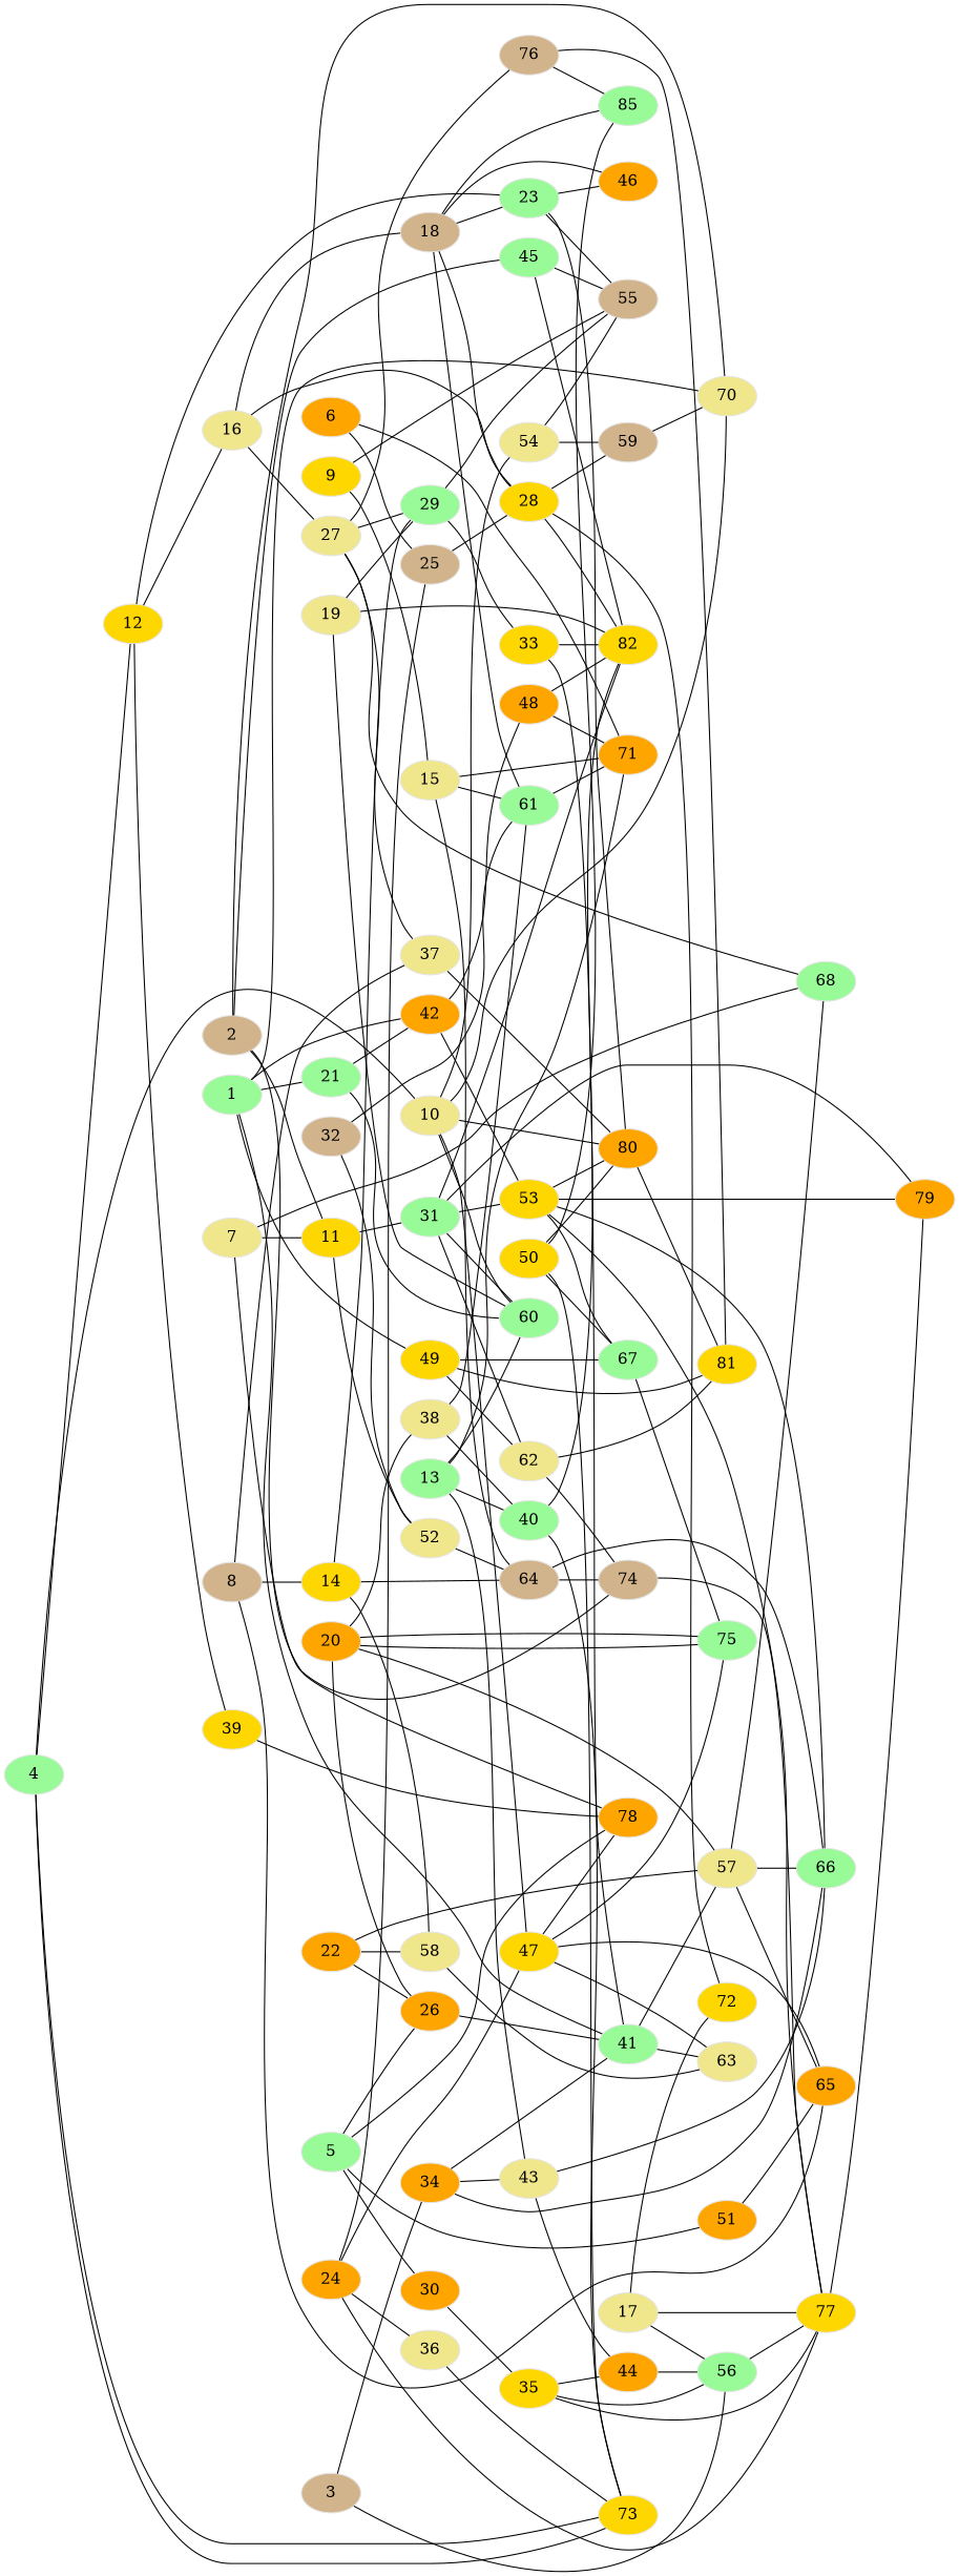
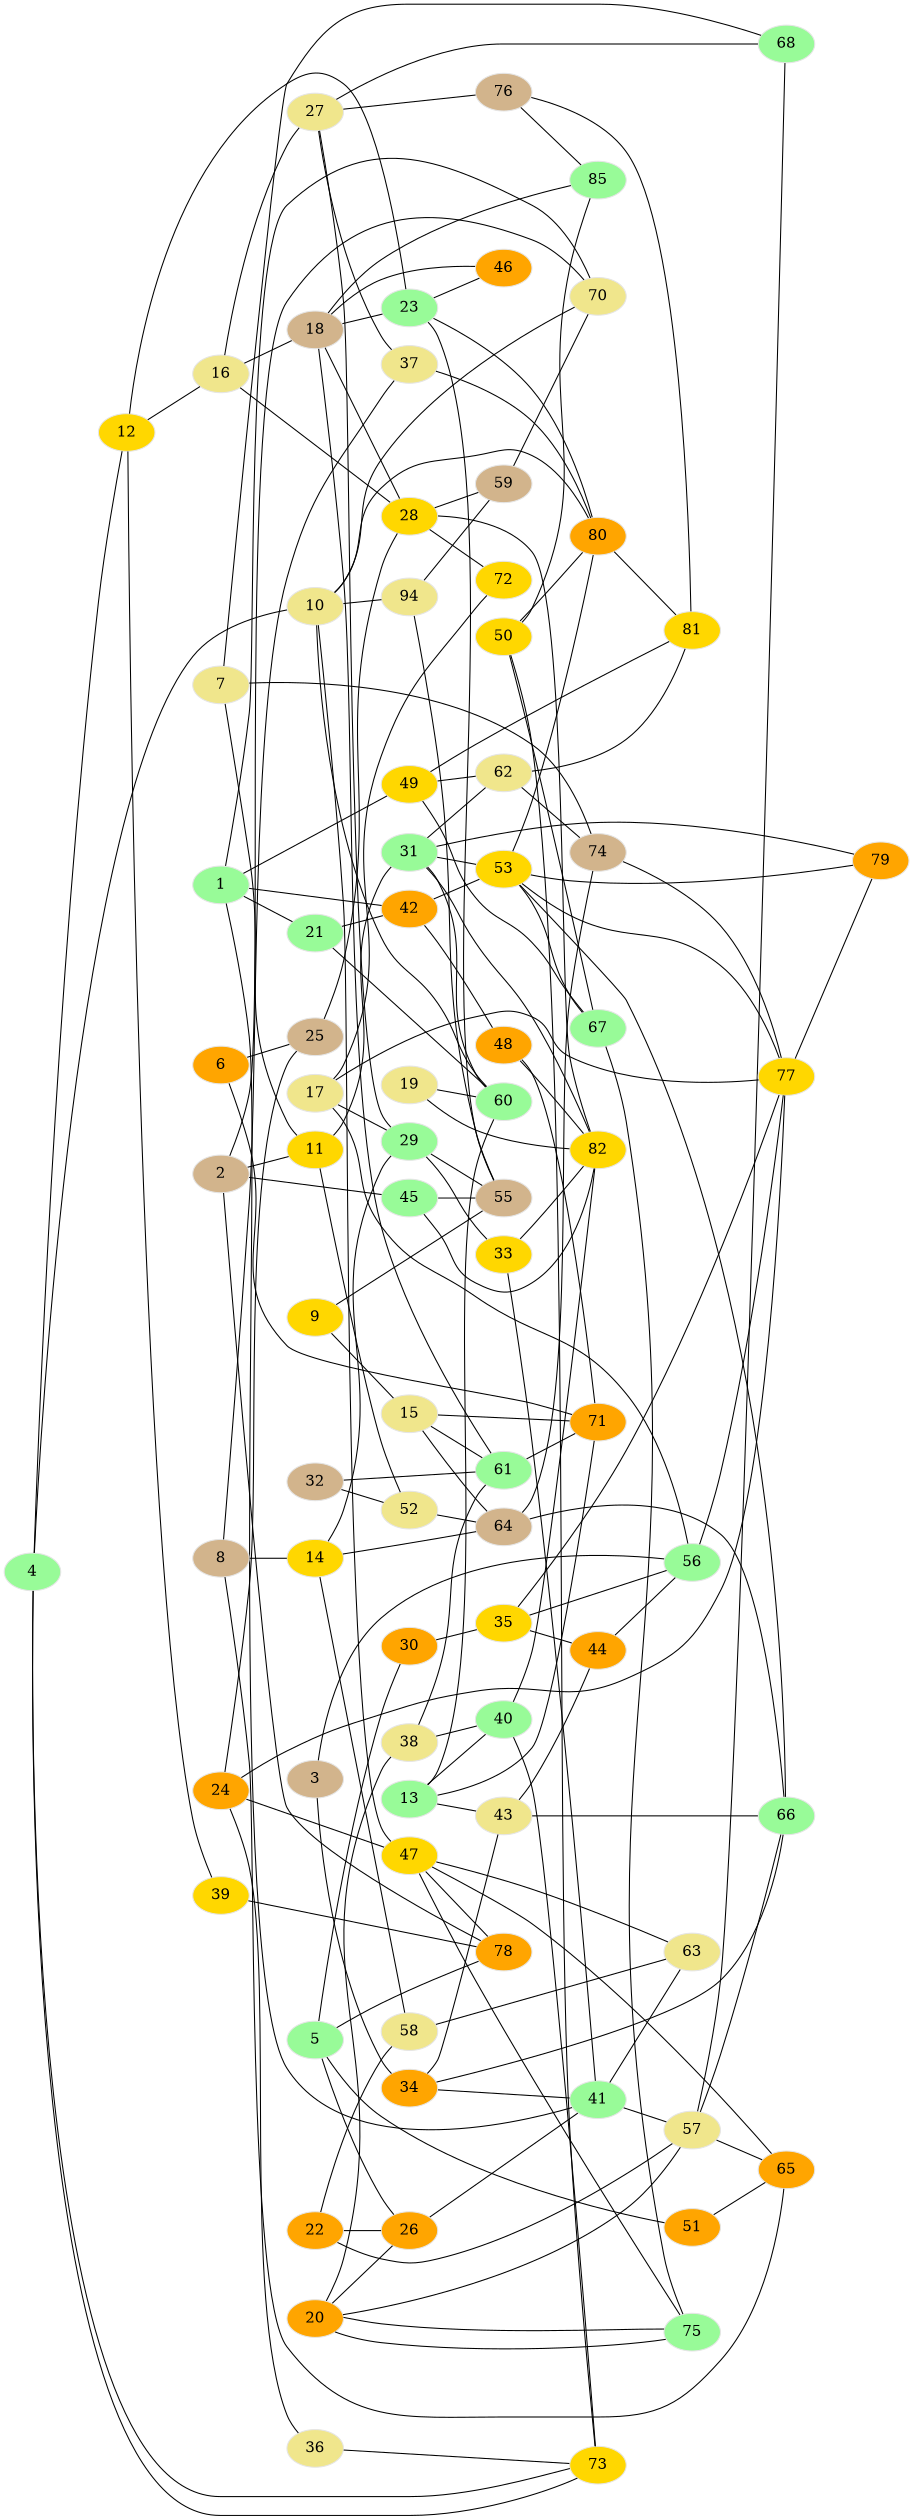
  graph {
    rankdir=LR
    node [color=gray90 fillcolor=palegreen style=filled]
    1
    21
    41
    42 [fillcolor=orange]
    49 [fillcolor=gold]
    70 [fillcolor=khaki]
    60
    57 [fillcolor=khaki]
    63 [fillcolor=khaki]
    53 [fillcolor=gold]
    48 [fillcolor=orange]
    62 [fillcolor=khaki]
    67
    81 [fillcolor=gold]
    2 [fillcolor=tan]
    11 [fillcolor=gold]
    45
    78 [fillcolor=orange]
    31
    52 [fillcolor=khaki]
    55 [fillcolor=tan]
    82 [fillcolor=gold]
    3 [fillcolor=tan]
    34 [fillcolor=orange]
    56
    43 [fillcolor=khaki]
    66
    77 [fillcolor=gold]
    10 [fillcolor=khaki]
    4
    12 [fillcolor=gold]
    73 [fillcolor=gold]
    47 [fillcolor=gold]
-   54 [fillcolor=khaki]
+   54 [fillcolor=khaki label=94]
    80 [fillcolor=orange]
    16 [fillcolor=khaki]
    23
    39 [fillcolor=gold]
    5
    26 [fillcolor=orange]
    30 [fillcolor=orange]
    51 [fillcolor=orange]
    35 [fillcolor=gold]
    65 [fillcolor=orange]
    6 [fillcolor=orange]
    25 [fillcolor=tan]
    71 [fillcolor=orange]
    28 [fillcolor=gold]
    7 [fillcolor=khaki]
    68
    74 [fillcolor=tan]
    8 [fillcolor=tan]
    14 [fillcolor=gold]
    37 [fillcolor=khaki]
    29
    58 [fillcolor=khaki]
    64 [fillcolor=tan]
    9 [fillcolor=gold]
    15 [fillcolor=khaki]
    61
    75
    59 [fillcolor=tan]
    79 [fillcolor=orange]
    18 [fillcolor=tan]
    27 [fillcolor=khaki]
    46 [fillcolor=orange]
    13
    40
    44 [fillcolor=orange]
    33 [fillcolor=gold]
    n71 [label=85]
    76 [fillcolor=tan]
    72 [fillcolor=gold]
    17 [fillcolor=khaki]
    19 [fillcolor=khaki]
    20 [fillcolor=orange]
    38 [fillcolor=khaki]
    22 [fillcolor=orange]
    24 [fillcolor=orange]
    36 [fillcolor=khaki]
    32 [fillcolor=tan]
    50 [fillcolor=gold]
    1 -- 21
    1 -- 41
    1 -- 42
    1 -- 49
    1 -- 70
    21 -- 42
    21 -- 60
    41 -- 57
    41 -- 63
    42 -- 53
    42 -- 48
    49 -- 62
    49 -- 67
    49 -- 81
    57 -- 66
    57 -- 65
    57 -- 68
    53 -- 67
    53 -- 66
    53 -- 77
    53 -- 80
    53 -- 79
    48 -- 82
    48 -- 71
    62 -- 81
    62 -- 74
    67 -- 75
    2 -- 70
    2 -- 11
    2 -- 45
    2 -- 78
    11 -- 31
    11 -- 52
    45 -- 55
    45 -- 82
    31 -- 60
    31 -- 53
    31 -- 62
    31 -- 82
    31 -- 79
    52 -- 64
    3 -- 34
    3 -- 56
    34 -- 41
    34 -- 43
    34 -- 66
    56 -- 77
    43 -- 66
    43 -- 44
    77 -- 79
    10 -- 70
    10 -- 60
    10 -- 47
    10 -- 54
    10 -- 80
    4 -- 10
    4 -- 12
    4 -- 73
    4 -- 73
    12 -- 16
    12 -- 23
    12 -- 39
    47 -- 63
    47 -- 78
    47 -- 65
    47 -- 75
    54 -- 55
    54 -- 59
    80 -- 81
    16 -- 28
    16 -- 18
    16 -- 27
    23 -- 55
    23 -- 80
    23 -- 46
    39 -- 78
    5 -- 78
    5 -- 26
    5 -- 30
    5 -- 51
    26 -- 41
    30 -- 35
    51 -- 65
    35 -- 56
    35 -- 77
    35 -- 44
    6 -- 25
    6 -- 71
    25 -- 28
    28 -- 82
    28 -- 59
    28 -- 72
    7 -- 11
    7 -- 68
    7 -- 74
    74 -- 77
    8 -- 65
    8 -- 14
    8 -- 37
    14 -- 29
    14 -- 58
    14 -- 64
    37 -- 80
    29 -- 55
    29 -- 33
    58 -- 63
    64 -- 66
    64 -- 74
    9 -- 55
    9 -- 15
    15 -- 71
    15 -- 64
    15 -- 61
    61 -- 71
    59 -- 70
    18 -- 23
    18 -- 28
    18 -- 61
    18 -- 46
    18 -- n71
    27 -- 68
    27 -- 37
    27 -- 29
    27 -- 76
    13 -- 60
    13 -- 43
    13 -- 71
    13 -- 40
    40 -- 82
    40 -- 73
    44 -- 56
    33 -- 41
    33 -- 82
    76 -- 81
    76 -- n71
    17 -- 56
    17 -- 77
-   19 -- 29
+   17 -- 29
    17 -- 72
    19 -- 60
    19 -- 82
    20 -- 57
    20 -- 26
    20 -- 75
    20 -- 75
    20 -- 38
    38 -- 61
    38 -- 40
    22 -- 57
    22 -- 26
    22 -- 58
    24 -- 77
    24 -- 47
    24 -- 25
    24 -- 36
    36 -- 73
    32 -- 52
    32 -- 61
    50 -- 67
    50 -- 73
    50 -- 80
    50 -- n71
  }
